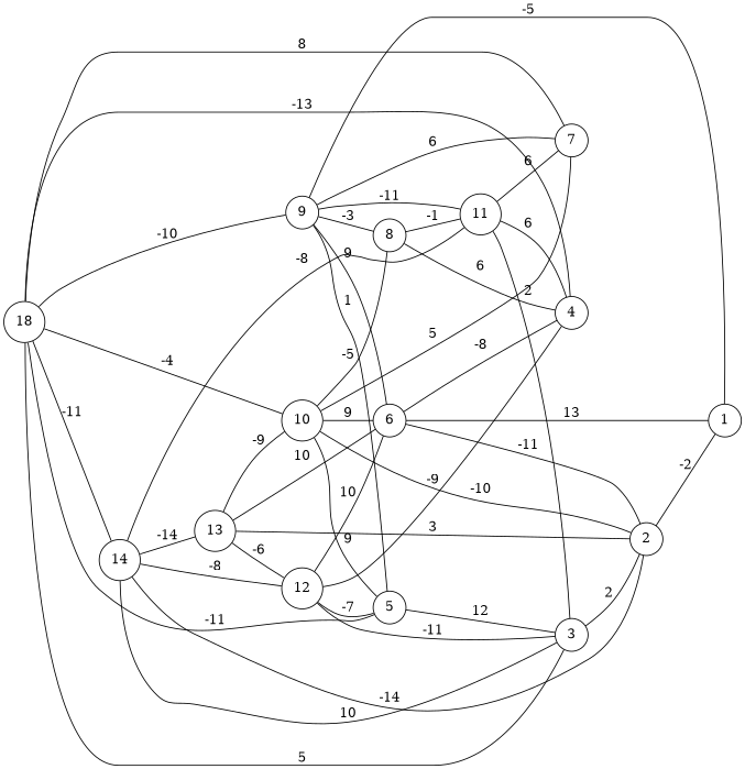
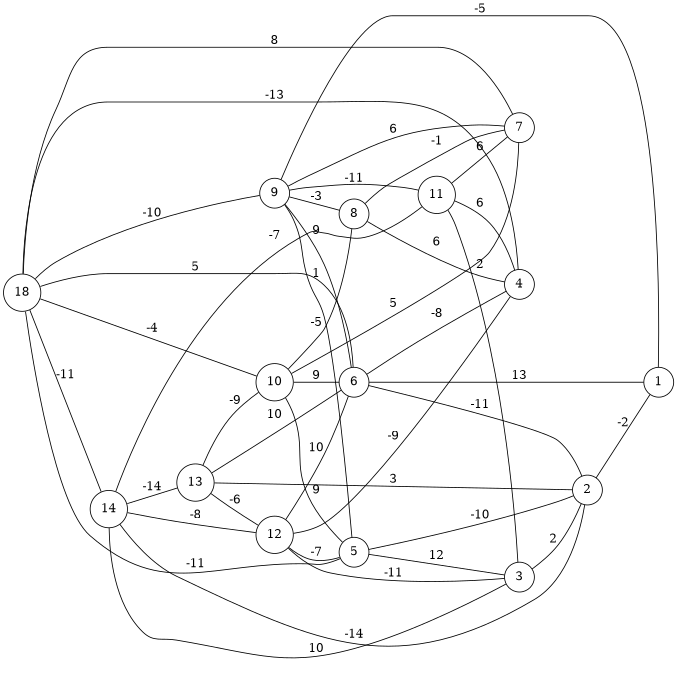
  graph {
    fontname="Helvetica,Arial,sans-serif"
    rankdir=LR
    node [shape=circle]
    n1 [label=18]
    4
    5
    6
    7
    9
    10
    14
    3
    2
    1
    8
    11
    12
    13
    n1 -- 4 [label=-13]
    n1 -- 5 [label=-11]
-   n1 -- 3 [label=5]
+   n1 -- 6 [label=5]
    n1 -- 7 [label=8]
    n1 -- 9 [label=-10]
    n1 -- 10 [label=-4]
    n1 -- 14 [label=-11]
    5 -- 3 [label=12]
    6 -- 4 [label=-8]
    6 -- 2 [label=-11]
    6 -- 1 [label=13]
    9 -- 5 [label=1]
    9 -- 6 [label=9]
    9 -- 7 [label=6]
    9 -- 1 [label=-5]
    9 -- 8 [label=-3]
    10 -- 5 [label=9]
    10 -- 6 [label=9]
    10 -- 7 [label=5]
-   10 -- 2 [label=-10]
+   5 -- 2 [label=-10]
    10 -- 8 [label=-5]
    14 -- 3 [label=10]
    14 -- 2 [label=-14]
-   14 -- 11 [label=-8]
+   14 -- 11 [label=-7]
    14 -- 12 [label=-8]
    14 -- 13 [label=-14]
    3 -- 2 [label=2]
    2 -- 1 [label=-2]
    8 -- 4 [label=6]
-   8 -- 11 [label=-1]
+   8 -- 7 [label=-1]
    11 -- 4 [label=6]
    11 -- 7 [label=6]
    11 -- 9 [label=-11]
    11 -- 3 [label=2]
    12 -- 4 [label=-9]
    12 -- 5 [label=-7]
    12 -- 6 [label=10]
    12 -- 3 [label=-11]
    13 -- 6 [label=10]
    13 -- 10 [label=-9]
    13 -- 2 [label=3]
    13 -- 12 [label=-6]
  }
